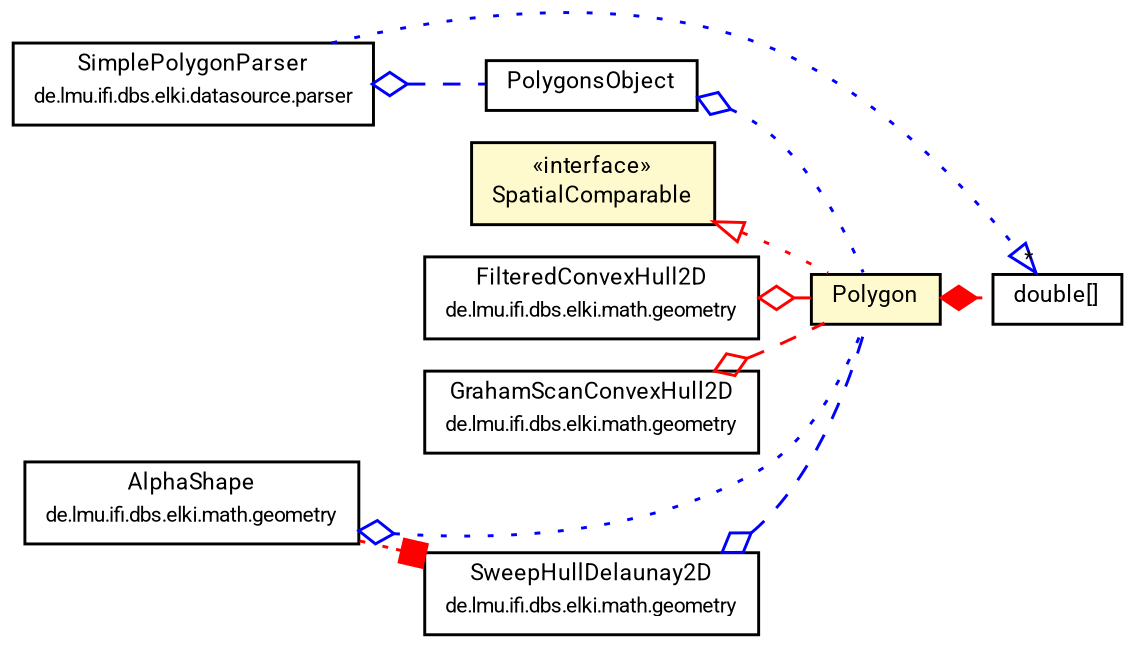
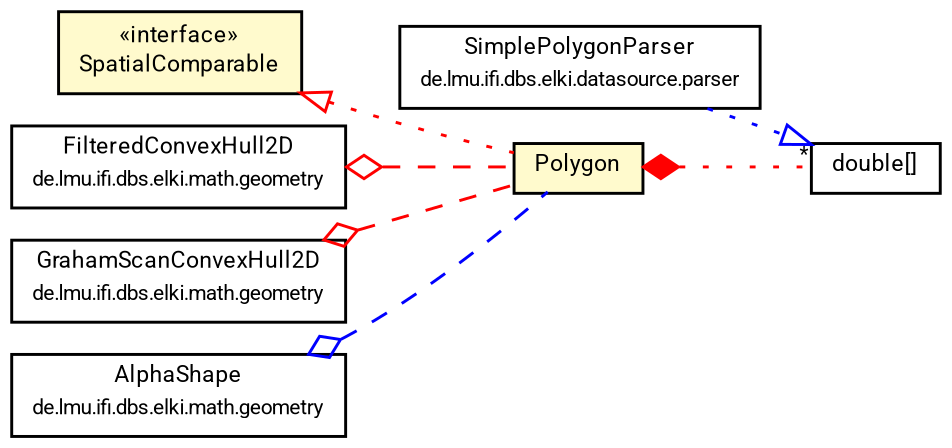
  digraph {
    nodesep=0.15
    rankdir=LR
    ranksep=0.25
    node [fontcolor=black fontname=Roboto fontsize=8 margin=0 shape=plaintext]
    edge [arrowhead=none arrowtail=ediamond color=red dir=back fontname=Roboto fontsize=7 labelfontname=Roboto labelfontsize=7 style=dotted weight=4]
    n1 [height=0 label=<<table title="de.lmu.ifi.dbs.elki.data.spatial.Polygon" border="0" cellborder="1" cellspacing="0" cellpadding="2" bgcolor="lemonChiffon" href="Polygon.html" target="_parent"> 		<tr><td><table border="0" cellspacing="0" cellpadding="1"> 		<tr><td align="center" balign="center"> <font face="Roboto">Polygon</font> </td></tr> 		</table></td></tr> 		</table>> width=0]
    n2 [height=0 label=<<table title="double[]" border="0" cellborder="1" cellspacing="0" cellpadding="2" href="http://docs.oracle.com/javase/7/docs/api/double[]/.html" target="_parent"> 		<tr><td><table border="0" cellspacing="0" cellpadding="1"> 		<tr><td align="center" balign="center"> <font face="Roboto">double[]</font> </td></tr> 		</table></td></tr> 		</table>> width=0]
    n3 [height=0 label=<<table title="de.lmu.ifi.dbs.elki.data.spatial.SpatialComparable" border="0" cellborder="1" cellspacing="0" cellpadding="2" bgcolor="LemonChiffon" href="SpatialComparable.html" target="_parent"> 		<tr><td><table border="0" cellspacing="0" cellpadding="1"> 		<tr><td align="center" balign="center"> &#171;interface&#187; </td></tr> 		<tr><td align="center" balign="center"> <font face="Roboto">SpatialComparable</font> </td></tr> 		</table></td></tr> 		</table>> width=0]
-   n4 [height=0 label=<<table title="de.lmu.ifi.dbs.elki.data.spatial.PolygonsObject" border="0" cellborder="1" cellspacing="0" cellpadding="2" href="PolygonsObject.html" target="_parent"> 		<tr><td><table border="0" cellspacing="0" cellpadding="1"> 		<tr><td align="center" balign="center"> <font face="Roboto">PolygonsObject</font> </td></tr> 		</table></td></tr> 		</table>> width=0]
    n5 [height=0 label=<<table title="de.lmu.ifi.dbs.elki.math.geometry.FilteredConvexHull2D" border="0" cellborder="1" cellspacing="0" cellpadding="2" href="../../math/geometry/FilteredConvexHull2D.html" target="_parent"> 		<tr><td><table border="0" cellspacing="0" cellpadding="1"> 		<tr><td align="center" balign="center"> <font face="Roboto">FilteredConvexHull2D</font> </td></tr> 		<tr><td align="center" balign="center"> <font face="Roboto" point-size="7.0">de.lmu.ifi.dbs.elki.math.geometry</font> </td></tr> 		</table></td></tr> 		</table>> width=0]
    n6 [height=0 label=<<table title="de.lmu.ifi.dbs.elki.math.geometry.GrahamScanConvexHull2D" border="0" cellborder="1" cellspacing="0" cellpadding="2" href="../../math/geometry/GrahamScanConvexHull2D.html" target="_parent"> 		<tr><td><table border="0" cellspacing="0" cellpadding="1"> 		<tr><td align="center" balign="center"> <font face="Roboto">GrahamScanConvexHull2D</font> </td></tr> 		<tr><td align="center" balign="center"> <font face="Roboto" point-size="7.0">de.lmu.ifi.dbs.elki.math.geometry</font> </td></tr> 		</table></td></tr> 		</table>> width=0]
-   n7 [height=0 label=<<table title="de.lmu.ifi.dbs.elki.math.geometry.SweepHullDelaunay2D" border="0" cellborder="1" cellspacing="0" cellpadding="2" href="../../math/geometry/SweepHullDelaunay2D.html" target="_parent"> 		<tr><td><table border="0" cellspacing="0" cellpadding="1"> 		<tr><td align="center" balign="center"> <font face="Roboto">SweepHullDelaunay2D</font> </td></tr> 		<tr><td align="center" balign="center"> <font face="Roboto" point-size="7.0">de.lmu.ifi.dbs.elki.math.geometry</font> </td></tr> 		</table></td></tr> 		</table>> width=0]
    n8 [height=0 label=<<table title="de.lmu.ifi.dbs.elki.math.geometry.AlphaShape" border="0" cellborder="1" cellspacing="0" cellpadding="2" href="../../math/geometry/AlphaShape.html" target="_parent"> 		<tr><td><table border="0" cellspacing="0" cellpadding="1"> 		<tr><td align="center" balign="center"> <font face="Roboto">AlphaShape</font> </td></tr> 		<tr><td align="center" balign="center"> <font face="Roboto" point-size="7.0">de.lmu.ifi.dbs.elki.math.geometry</font> </td></tr> 		</table></td></tr> 		</table>> width=0]
    n9 [height=0 label=<<table title="de.lmu.ifi.dbs.elki.datasource.parser.SimplePolygonParser" border="0" cellborder="1" cellspacing="0" cellpadding="2" href="../../datasource/parser/SimplePolygonParser.html" target="_parent"> 		<tr><td><table border="0" cellspacing="0" cellpadding="1"> 		<tr><td align="center" balign="center"> <font face="Roboto">SimplePolygonParser</font> </td></tr> 		<tr><td align="center" balign="center"> <font face="Roboto" point-size="7.0">de.lmu.ifi.dbs.elki.datasource.parser</font> </td></tr> 		</table></td></tr> 		</table>> width=0]
    n1 -> n2 [arrowtail=diamond weight=6]
    n3 -> n1 [arrowtail=empty weight=9 arrowhead=""]
-   n4 -> n1 [color=blue]
    n5 -> n1 [style=dashed]
    n6 -> n1 [style=dashed]
-   n7 -> n1 [color=blue style=dashed]
-   n8 -> n1 [color=blue]
-   n8 -> n7 [arrowhead=box weight=2 arrowtail="" dir=""]
+   n8 -> n1 [color=blue style=dashed]
    n9 -> n2 [arrowhead=onormal color=blue headlabel="*" weight=1 arrowtail="" dir=""]
-   n9 -> n4 [color=blue style=dashed]
  }
